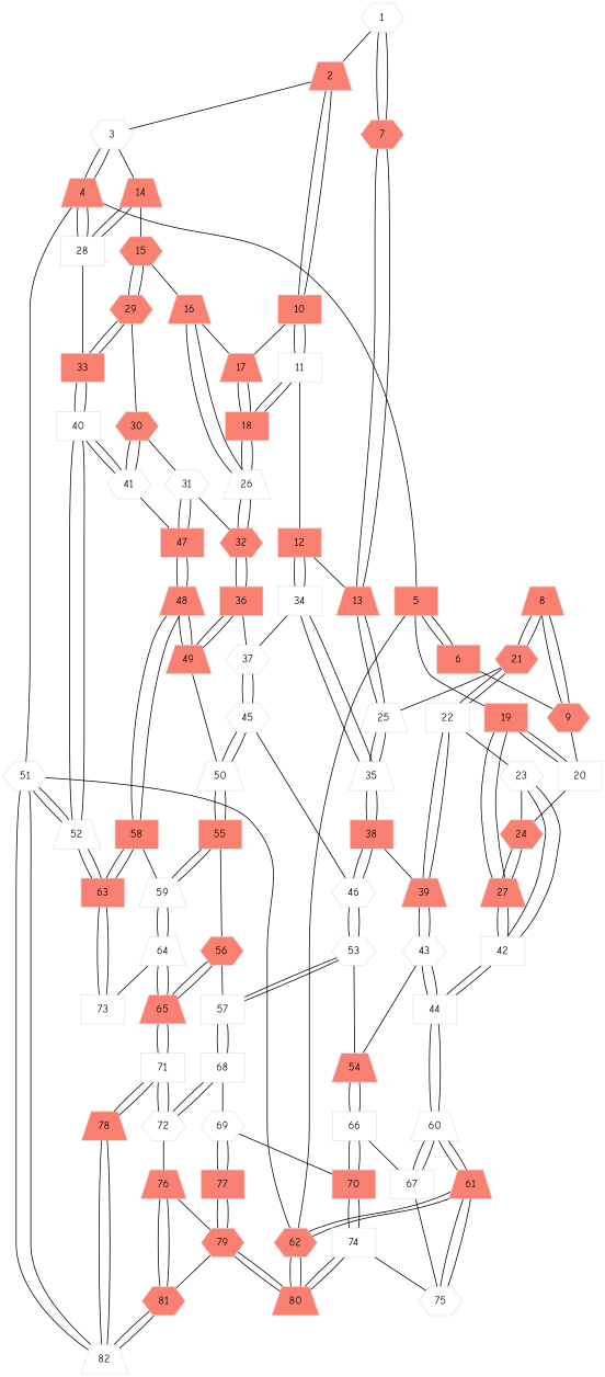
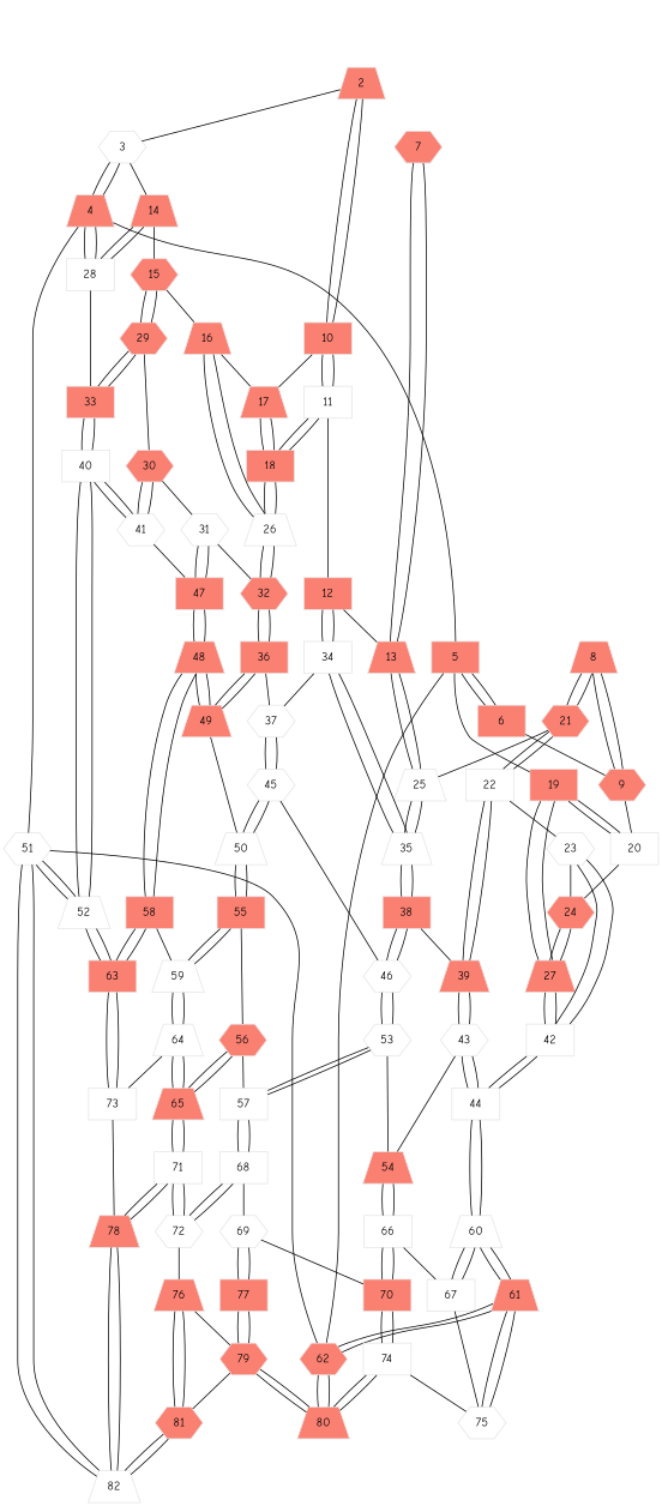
  graph {
    fontname="Comic Neue"
    node [color=gray90 fillcolor=salmon fontname="Comic Neue" shape=box style=filled]
    edge [fontname="Comic Neue"]
-   1 [fillcolor=white shape=hexagon]
    2 [shape=trapezium]
    7 [shape=hexagon]
    3 [fillcolor=white shape=hexagon]
    10
    13 [shape=trapezium]
    4 [shape=trapezium]
    14 [shape=trapezium]
    11 [fillcolor=white]
    17 [shape=trapezium]
    5
    28 [fillcolor=white]
    51 [fillcolor=white shape=hexagon]
    15 [shape=hexagon]
    6
    19
    62 [shape=hexagon]
    33
    52 [fillcolor=white shape=trapezium]
    82 [fillcolor=white shape=trapezium]
    9 [shape=hexagon]
    20 [fillcolor=white]
    27 [shape=trapezium]
    80 [shape=trapezium]
    8 [shape=trapezium]
    21 [shape=hexagon]
    25 [fillcolor=white shape=trapezium]
    22 [fillcolor=white]
    24 [shape=hexagon]
    12
    18
    34 [fillcolor=white]
    26 [fillcolor=white shape=trapezium]
    35 [fillcolor=white shape=trapezium]
    37 [fillcolor=white shape=hexagon]
    16 [shape=trapezium]
    29 [shape=hexagon]
    30 [shape=hexagon]
    32 [shape=hexagon]
    42 [fillcolor=white]
    23 [fillcolor=white shape=hexagon]
    39 [shape=trapezium]
    43 [fillcolor=white shape=hexagon]
    44 [fillcolor=white]
    38
    36
    40 [fillcolor=white]
    31 [fillcolor=white shape=hexagon]
    41 [fillcolor=white shape=hexagon]
    47
    48 [shape=trapezium]
    49 [shape=trapezium]
    45 [fillcolor=white shape=hexagon]
    46 [fillcolor=white shape=hexagon]
    50 [fillcolor=white shape=trapezium]
    53 [fillcolor=white shape=hexagon]
    54 [shape=trapezium]
    63
    60 [fillcolor=white shape=trapezium]
    66 [fillcolor=white]
    61 [shape=trapezium]
    67 [fillcolor=white]
    55
    57 [fillcolor=white]
    58
    59 [fillcolor=white shape=trapezium]
    56 [shape=hexagon]
    73 [fillcolor=white]
    68 [fillcolor=white]
    70
    65 [shape=trapezium]
    64 [fillcolor=white shape=trapezium]
    71 [fillcolor=white]
    69 [fillcolor=white shape=hexagon]
    72 [fillcolor=white shape=hexagon]
    75 [fillcolor=white shape=hexagon]
    78 [shape=trapezium]
    74 [fillcolor=white]
    77
    76 [shape=trapezium]
    79 [shape=hexagon]
    81 [shape=hexagon]
-   1 -- 2
-   1 -- 7
-   1 -- 7
    2 -- 3
    2 -- 10
    2 -- 10
    7 -- 13
    7 -- 13
    3 -- 4
    3 -- 4
    3 -- 14
    10 -- 11
    10 -- 11
    10 -- 17
    13 -- 25
    13 -- 25
    4 -- 5
    4 -- 28
    4 -- 28
    4 -- 51
    14 -- 28
    14 -- 28
    14 -- 15
    11 -- 12
    11 -- 18
    11 -- 18
    17 -- 18
    17 -- 18
    5 -- 6
    5 -- 6
    5 -- 19
    5 -- 62
    28 -- 33
    51 -- 62
    51 -- 52
    51 -- 52
    51 -- 82
    51 -- 82
    15 -- 16
    15 -- 29
    15 -- 29
    6 -- 9
    19 -- 20
    19 -- 20
    19 -- 27
    19 -- 27
    62 -- 80
    62 -- 80
    33 -- 40
    33 -- 40
    52 -- 63
    52 -- 63
    9 -- 20
    20 -- 24
    27 -- 42
    27 -- 42
    8 -- 9
    8 -- 9
    8 -- 21
    8 -- 21
    21 -- 25
    21 -- 22
    21 -- 22
    25 -- 35
    25 -- 35
    22 -- 23
    22 -- 39
    22 -- 39
    24 -- 27
    24 -- 27
    12 -- 13
    12 -- 34
    12 -- 34
    18 -- 26
    18 -- 26
    34 -- 35
    34 -- 35
    34 -- 37
    26 -- 32
    26 -- 32
    35 -- 38
    35 -- 38
    37 -- 45
    37 -- 45
    16 -- 17
    16 -- 26
    16 -- 26
    29 -- 33
    29 -- 33
    29 -- 30
    30 -- 31
    30 -- 41
    30 -- 41
    32 -- 36
    32 -- 36
    42 -- 44
    42 -- 44
    23 -- 24
    23 -- 42
    23 -- 42
    39 -- 43
    39 -- 43
    43 -- 44
    43 -- 44
    43 -- 54
    44 -- 60
    44 -- 60
    38 -- 39
    38 -- 46
    38 -- 46
    36 -- 37
    36 -- 49
    36 -- 49
    40 -- 52
    40 -- 52
    40 -- 41
    40 -- 41
    31 -- 32
    31 -- 47
    31 -- 47
    41 -- 47
    47 -- 48
    47 -- 48
    48 -- 49
    48 -- 49
    48 -- 58
    48 -- 58
    49 -- 50
    45 -- 46
    45 -- 50
    45 -- 50
    46 -- 53
    46 -- 53
    50 -- 55
    50 -- 55
    53 -- 54
    53 -- 57
    53 -- 57
    54 -- 66
    54 -- 66
    63 -- 73
    63 -- 73
    60 -- 61
    60 -- 61
    60 -- 67
    60 -- 67
    66 -- 67
    66 -- 70
    66 -- 70
    61 -- 62
    61 -- 62
    61 -- 75
    61 -- 75
    67 -- 75
    55 -- 59
    55 -- 59
    55 -- 56
    57 -- 68
    57 -- 68
    58 -- 63
    58 -- 63
    58 -- 59
    59 -- 64
    59 -- 64
    56 -- 57
    56 -- 65
    56 -- 65
+   73 -- 78
    68 -- 69
    68 -- 72
    68 -- 72
    70 -- 74
    70 -- 74
    65 -- 71
    65 -- 71
    64 -- 73
    64 -- 65
    64 -- 65
    71 -- 72
    71 -- 72
    71 -- 78
    71 -- 78
    69 -- 70
    69 -- 77
    69 -- 77
    72 -- 76
    78 -- 82
    78 -- 82
    74 -- 80
    74 -- 80
    74 -- 75
    77 -- 79
    77 -- 79
    76 -- 79
    76 -- 81
    76 -- 81
    79 -- 80
    79 -- 80
    79 -- 81
    81 -- 82
    81 -- 82
  }
